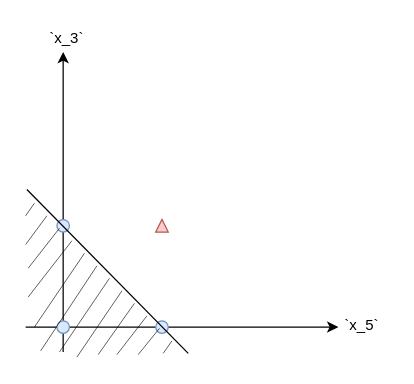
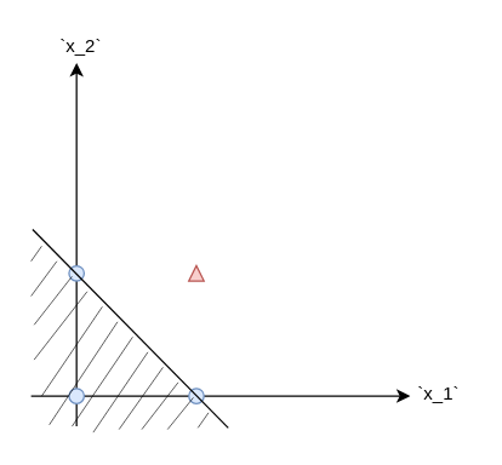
  <mxCell id="0" />
  <mxCell id="1" parent="0" />
  <mxCell id="2" value="" style="endArrow=classic;html=1;" edge="1" parent="1"><mxGeometry width="50" height="50" relative="1" as="geometry"><mxPoint x="50" y="281" as="sourcePoint" /><mxPoint x="50" y="41" as="targetPoint" /></mxGeometry></mxCell>
  <mxCell id="3" value="" style="endArrow=classic;html=1;" edge="1" parent="1"><mxGeometry width="50" height="50" relative="1" as="geometry"><mxPoint x="20" y="261" as="sourcePoint" /><mxPoint x="270" y="261" as="targetPoint" /></mxGeometry></mxCell>
  <mxCell id="4" value="" style="ellipse;whiteSpace=wrap;html=1;aspect=fixed;fillColor=#dae8fc;strokeColor=#6c8ebf;" vertex="1" parent="1"><mxGeometry x="45" y="256" width="10" height="10" as="geometry" /></mxCell>
  <mxCell id="5" value="" style="ellipse;whiteSpace=wrap;html=1;aspect=fixed;fillColor=#dae8fc;strokeColor=#6c8ebf;" vertex="1" parent="1"><mxGeometry x="124" y="256" width="10" height="10" as="geometry" /></mxCell>
  <mxCell id="6" value="" style="ellipse;whiteSpace=wrap;html=1;aspect=fixed;fillColor=#dae8fc;strokeColor=#6c8ebf;" vertex="1" parent="1"><mxGeometry x="45" y="175" width="10" height="10" as="geometry" /></mxCell>
  <mxCell id="7" value="" style="triangle;whiteSpace=wrap;html=1;fillColor=#f8cecc;rotation=-90;strokeColor=#b85450;" vertex="1" parent="1"><mxGeometry x="124" y="175" width="10" height="10" as="geometry" /></mxCell>
  <mxCell id="8" value="" style="endArrow=none;html=1;" edge="1" parent="1"><mxGeometry width="50" height="50" relative="1" as="geometry"><mxPoint x="21" y="151" as="sourcePoint" /><mxPoint x="150" y="282" as="targetPoint" /></mxGeometry></mxCell>
  <mxCell id="9" value="" style="endArrow=none;html=1;strokeWidth=0.5;" edge="1" parent="1"><mxGeometry width="50" height="50" relative="1" as="geometry"><mxPoint x="20" y="172" as="sourcePoint" /><mxPoint x="27" y="162" as="targetPoint" /></mxGeometry></mxCell>
  <mxCell id="10" value="" style="endArrow=none;html=1;strokeWidth=0.5;" edge="1" parent="1"><mxGeometry width="50" height="50" relative="1" as="geometry"><mxPoint x="20" y="195" as="sourcePoint" /><mxPoint x="37" y="172" as="targetPoint" /></mxGeometry></mxCell>
  <mxCell id="11" value="" style="endArrow=none;html=1;strokeWidth=0.5;" edge="1" parent="1"><mxGeometry width="50" height="50" relative="1" as="geometry"><mxPoint x="22" y="214" as="sourcePoint" /><mxPoint x="47" y="182" as="targetPoint" /></mxGeometry></mxCell>
  <mxCell id="12" value="" style="endArrow=none;html=1;strokeWidth=0.5;" edge="1" parent="1"><mxGeometry width="50" height="50" relative="1" as="geometry"><mxPoint x="22" y="237" as="sourcePoint" /><mxPoint x="57" y="192" as="targetPoint" /></mxGeometry></mxCell>
  <mxCell id="13" value="" style="endArrow=none;html=1;strokeWidth=0.5;" edge="1" parent="1"><mxGeometry width="50" height="50" relative="1" as="geometry"><mxPoint x="27" y="261" as="sourcePoint" /><mxPoint x="67" y="202" as="targetPoint" /></mxGeometry></mxCell>
  <mxCell id="14" value="" style="endArrow=none;html=1;strokeWidth=0.5;" edge="1" parent="1"><mxGeometry width="50" height="50" relative="1" as="geometry"><mxPoint x="32" y="280" as="sourcePoint" /><mxPoint x="77" y="212" as="targetPoint" /></mxGeometry></mxCell>
  <mxCell id="15" value="" style="endArrow=none;html=1;strokeWidth=0.5;" edge="1" parent="1"><mxGeometry width="50" height="50" relative="1" as="geometry"><mxPoint x="47" y="281" as="sourcePoint" /><mxPoint x="87" y="222" as="targetPoint" /></mxGeometry></mxCell>
  <mxCell id="16" value="" style="endArrow=none;html=1;strokeWidth=0.5;" edge="1" parent="1"><mxGeometry width="50" height="50" relative="1" as="geometry"><mxPoint x="61" y="285" as="sourcePoint" /><mxPoint x="97" y="232" as="targetPoint" /></mxGeometry></mxCell>
  <mxCell id="17" value="" style="endArrow=none;html=1;strokeWidth=0.5;" edge="1" parent="1"><mxGeometry width="50" height="50" relative="1" as="geometry"><mxPoint x="78" y="283" as="sourcePoint" /><mxPoint x="107" y="242" as="targetPoint" /></mxGeometry></mxCell>
  <mxCell id="18" value="" style="endArrow=none;html=1;strokeWidth=0.5;" edge="1" parent="1"><mxGeometry width="50" height="50" relative="1" as="geometry"><mxPoint x="93" y="283" as="sourcePoint" /><mxPoint x="117" y="252" as="targetPoint" /></mxGeometry></mxCell>
  <mxCell id="19" value="" style="endArrow=none;html=1;strokeWidth=0.5;" edge="1" parent="1"><mxGeometry width="50" height="50" relative="1" as="geometry"><mxPoint x="110" y="283" as="sourcePoint" /><mxPoint x="127" y="262" as="targetPoint" /></mxGeometry></mxCell>
  <mxCell id="20" value="" style="endArrow=none;html=1;strokeWidth=0.5;" edge="1" parent="1"><mxGeometry width="50" height="50" relative="1" as="geometry"><mxPoint x="130" y="282" as="sourcePoint" /><mxPoint x="137" y="272" as="targetPoint" /></mxGeometry></mxCell>
- <mxCell id="21" value="`x_5`" style="text;html=1;strokeColor=none;fillColor=none;align=center;verticalAlign=middle;whiteSpace=wrap;rounded=0;" vertex="1" parent="1"><mxGeometry x="269" y="250" width="40" height="20" as="geometry" /></mxCell>
- <mxCell id="22" value="`x_3`" style="text;html=1;strokeColor=none;fillColor=none;align=center;verticalAlign=middle;whiteSpace=wrap;rounded=0;" vertex="1" parent="1"><mxGeometry x="33" y="20" width="40" height="20" as="geometry" /></mxCell>
+ <mxCell id="21" value="`x_1`" style="text;html=1;strokeColor=none;fillColor=none;align=center;verticalAlign=middle;whiteSpace=wrap;rounded=0;" vertex="1" parent="1"><mxGeometry x="269" y="250" width="40" height="20" as="geometry" /></mxCell>
+ <mxCell id="22" value="`x_2`" style="text;html=1;strokeColor=none;fillColor=none;align=center;verticalAlign=middle;whiteSpace=wrap;rounded=0;" vertex="1" parent="1"><mxGeometry x="33" y="20" width="40" height="20" as="geometry" /></mxCell>
